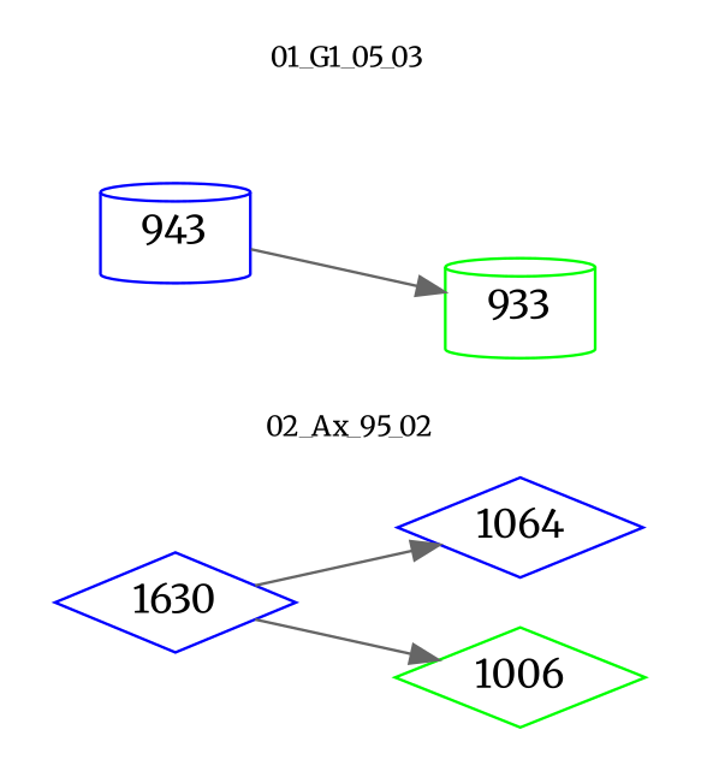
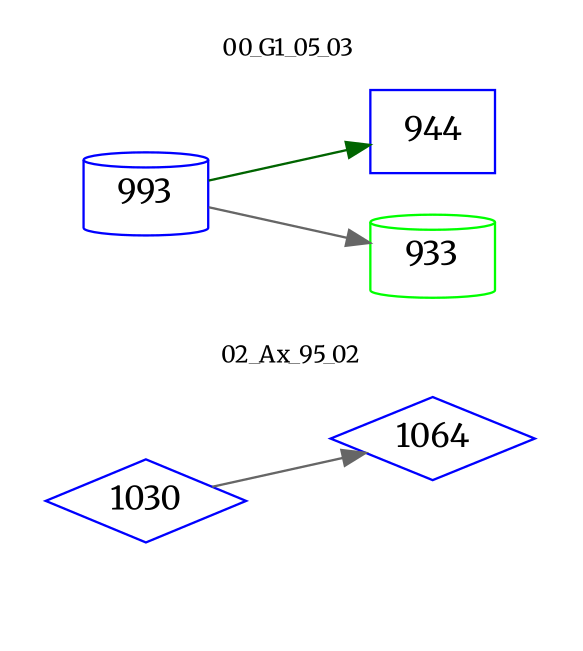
  digraph {
    fontname=Merriweather
    rankdir=LR
    node [color=blue fontname=Merriweather shape=diamond]
    edge [color=gray40 fontname=Merriweather]
-   n1 [label=1630]
-   n2 [color=green label=1006]
+   n1 [label=1030]
    n3 [label=1064]
-   n4 [label=943 shape=cylinder]
+   n4 [label=993 shape=cylinder]
    n5 [color=green label=933 shape=cylinder]
+   n6 [label=944 shape=box]
    subgraph cluster_1 {
      color=white
      fontsize=10
      label="02_Ax_95_02"
      n1
-     n2
      n3
    }
    subgraph cluster_2 {
      color=white
      fontsize=10
-     label="01_G1_05_03"
+     label="00_G1_05_03"
      n4
      n5
+     n6
    }
-   n1 -> n2
    n1 -> n3
    n4 -> n5
+   n4 -> n6 [color=darkgreen]
  }
